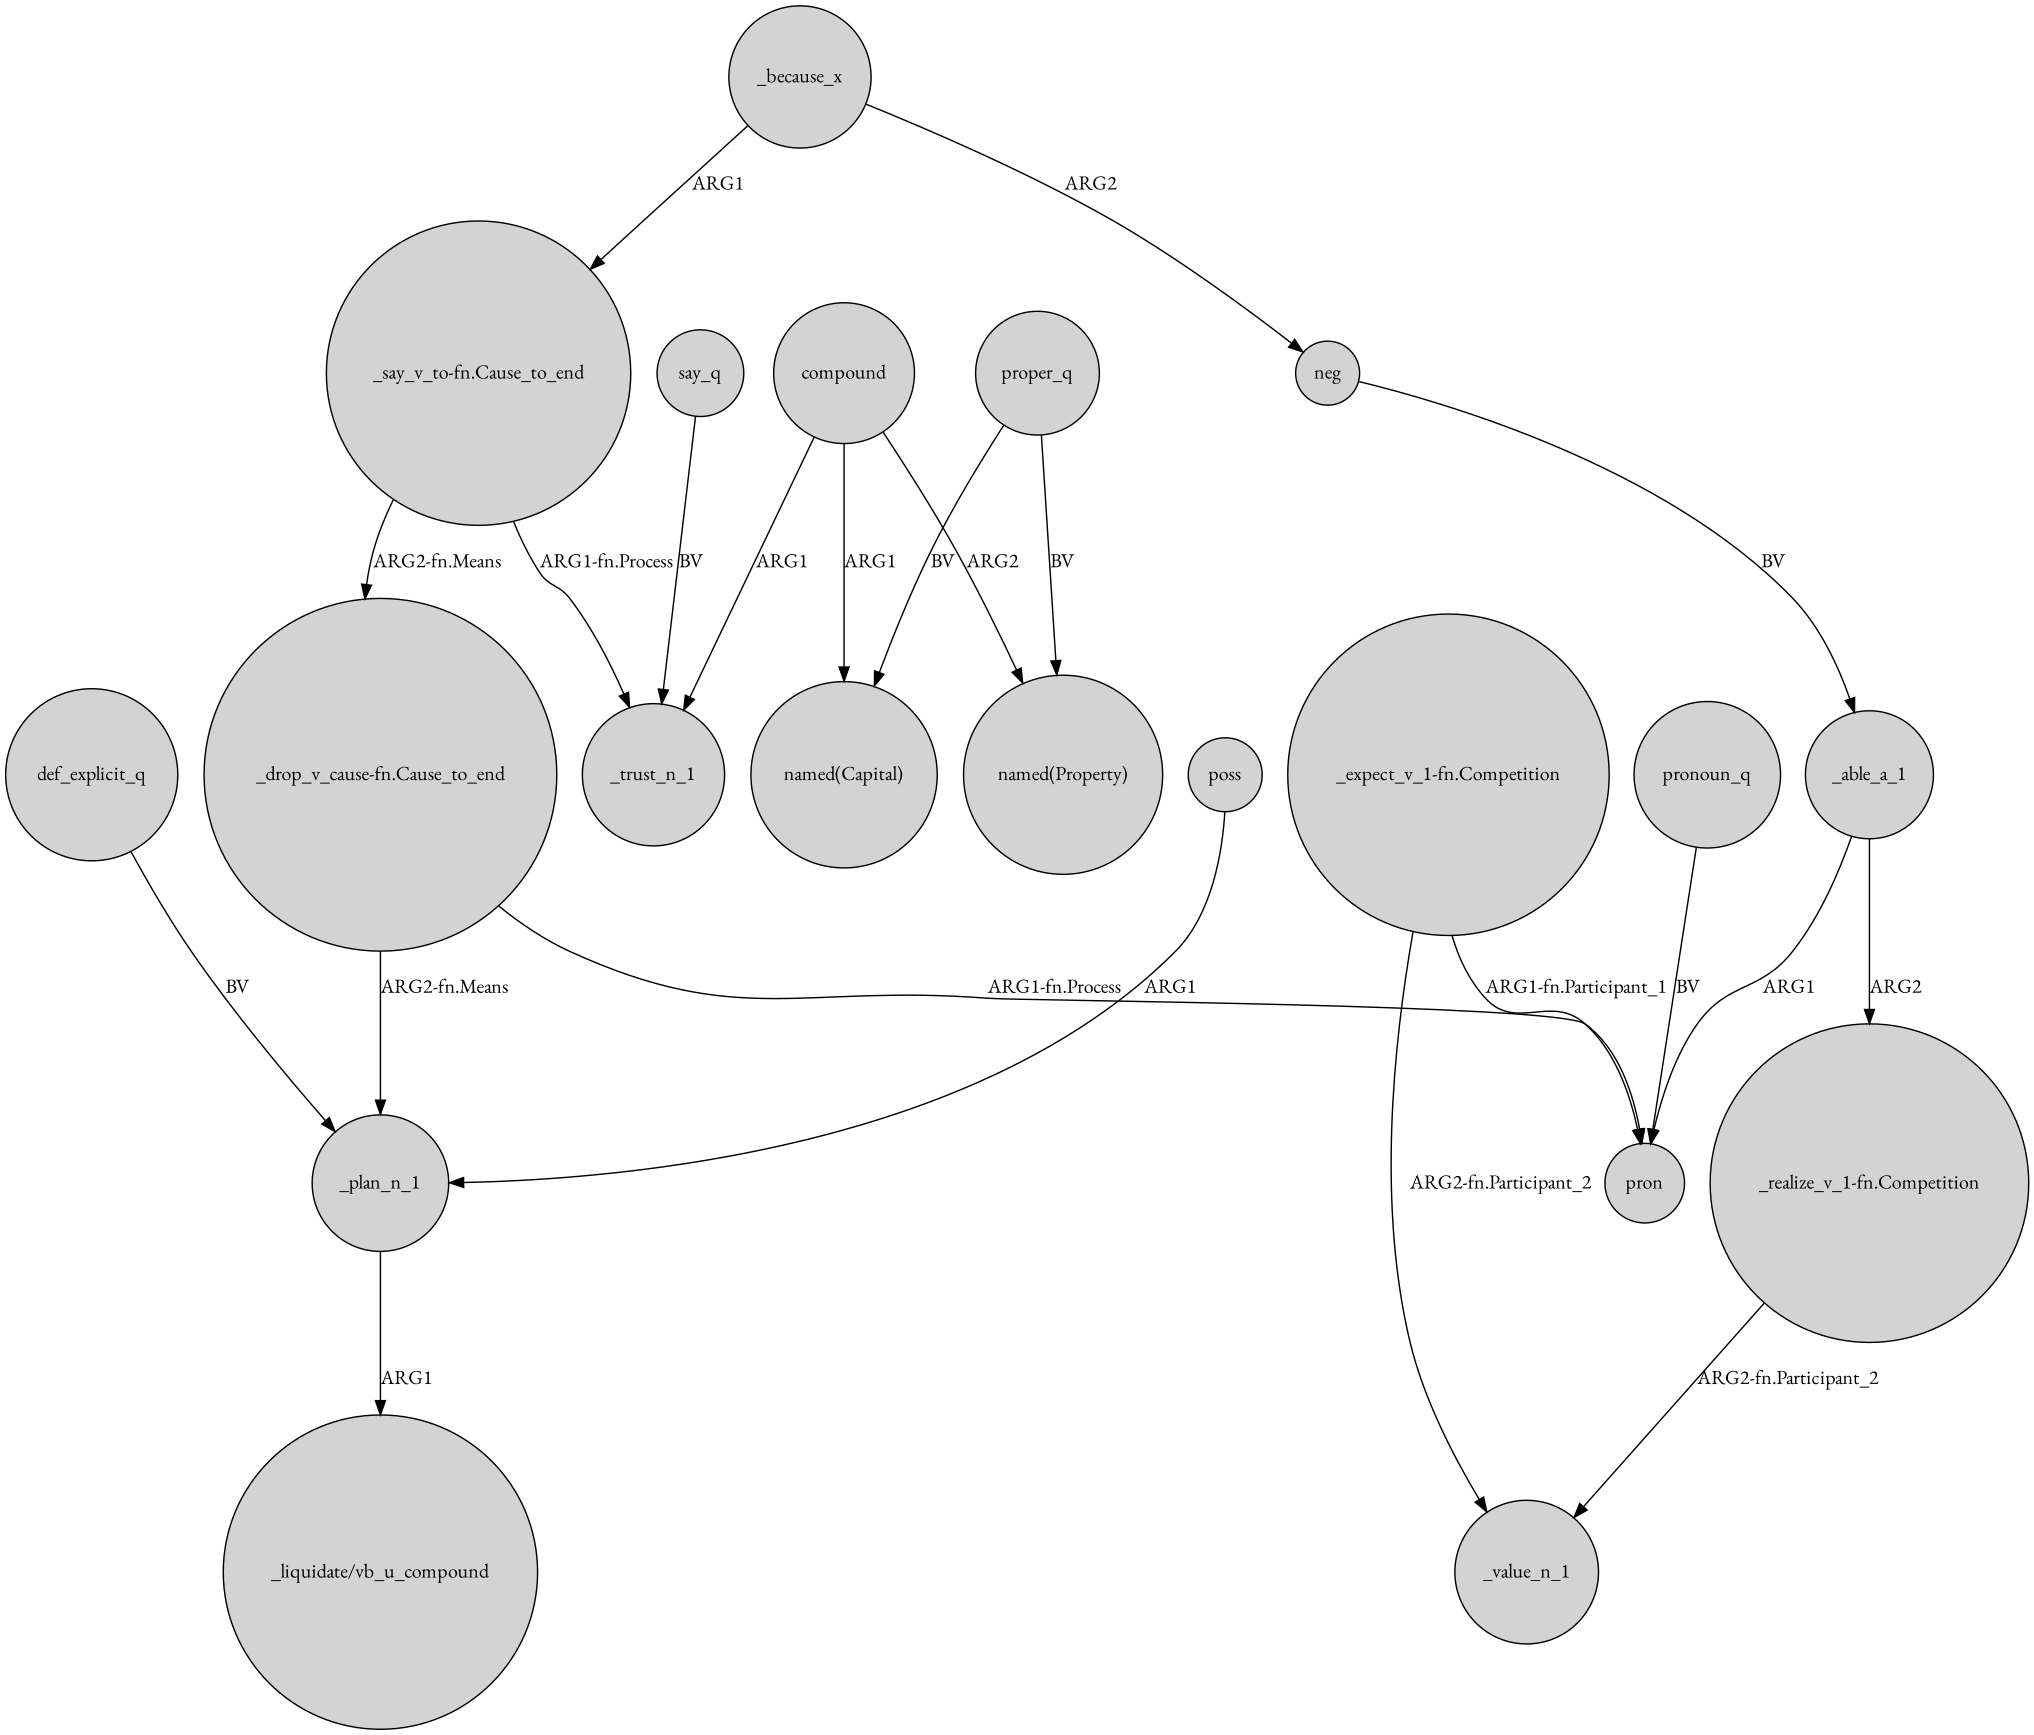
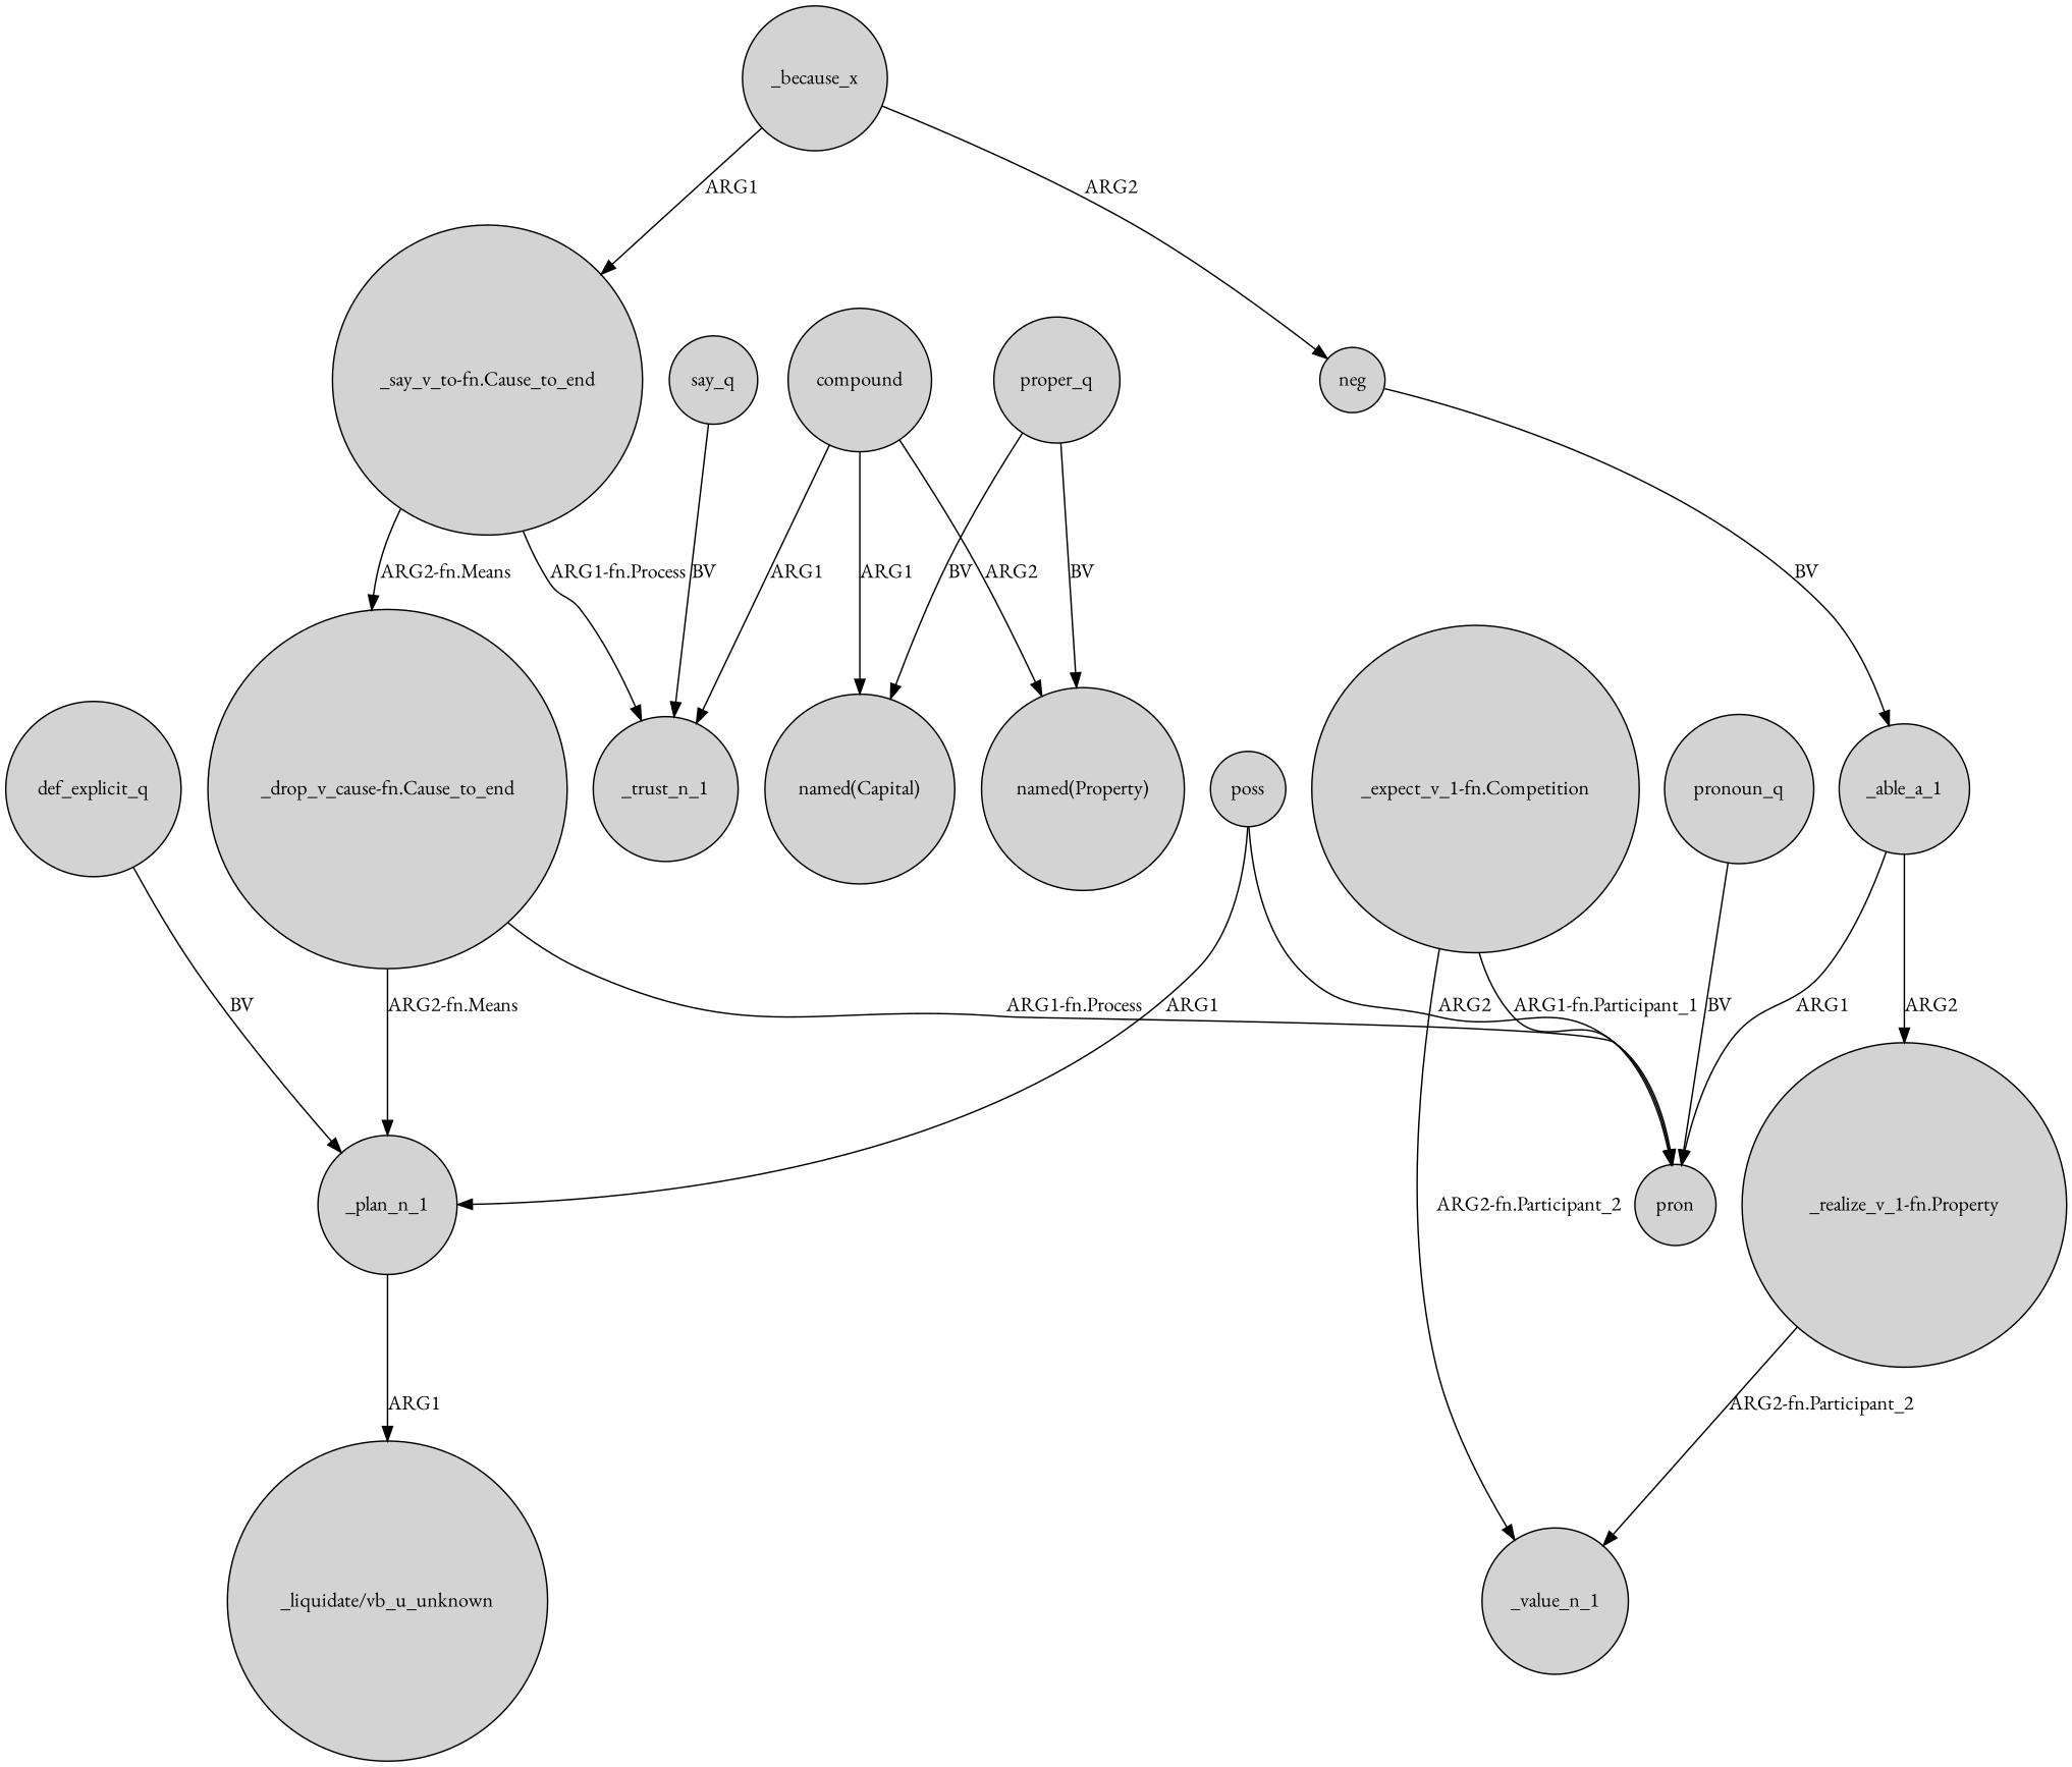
  digraph {
    fontname="EB Garamond"
    node [fontname="EB Garamond" shape=circle style=filled]
    edge [fontname="EB Garamond"]
    _able_a_1
    pron
-   "_realize_v_1-fn.Competition"
+   "_realize_v_1-fn.Competition" [label="_realize_v_1-fn.Property"]
    _value_n_1
    proper_q
    "named(Property)"
    "named(Capital)"
    "_drop_v_cause-fn.Cause_to_end"
    _plan_n_1
-   "_liquidate/vb_u_unknown" [label="_liquidate/vb_u_compound"]
+   "_liquidate/vb_u_unknown"
    def_explicit_q
    _because_x
    "_say_v_to-fn.Cause_to_end"
    neg
    _trust_n_1
    pronoun_q
    "_expect_v_1-fn.Competition"
    poss
    n19 [label=say_q]
    compound
    _able_a_1 -> pron [label=ARG1]
    _able_a_1 -> "_realize_v_1-fn.Competition" [label=ARG2]
    "_realize_v_1-fn.Competition" -> _value_n_1 [label="ARG2-fn.Participant_2"]
    proper_q -> "named(Property)" [label=BV]
    proper_q -> "named(Capital)" [label=BV]
    "_drop_v_cause-fn.Cause_to_end" -> pron [label="ARG1-fn.Process"]
    "_drop_v_cause-fn.Cause_to_end" -> _plan_n_1 [label="ARG2-fn.Means"]
    _plan_n_1 -> "_liquidate/vb_u_unknown" [label=ARG1]
    def_explicit_q -> _plan_n_1 [label=BV]
    _because_x -> "_say_v_to-fn.Cause_to_end" [label=ARG1]
    _because_x -> neg [label=ARG2]
    "_say_v_to-fn.Cause_to_end" -> "_drop_v_cause-fn.Cause_to_end" [label="ARG2-fn.Means"]
    "_say_v_to-fn.Cause_to_end" -> _trust_n_1 [label="ARG1-fn.Process"]
    neg -> _able_a_1 [label=BV]
    pronoun_q -> pron [label=BV]
    "_expect_v_1-fn.Competition" -> pron [label="ARG1-fn.Participant_1"]
    "_expect_v_1-fn.Competition" -> _value_n_1 [label="ARG2-fn.Participant_2"]
+   poss -> pron [label=ARG2]
    poss -> _plan_n_1 [label=ARG1]
    n19 -> _trust_n_1 [label=BV]
    compound -> "named(Property)" [label=ARG2]
    compound -> "named(Capital)" [label=ARG1]
    compound -> _trust_n_1 [label=ARG1]
  }
